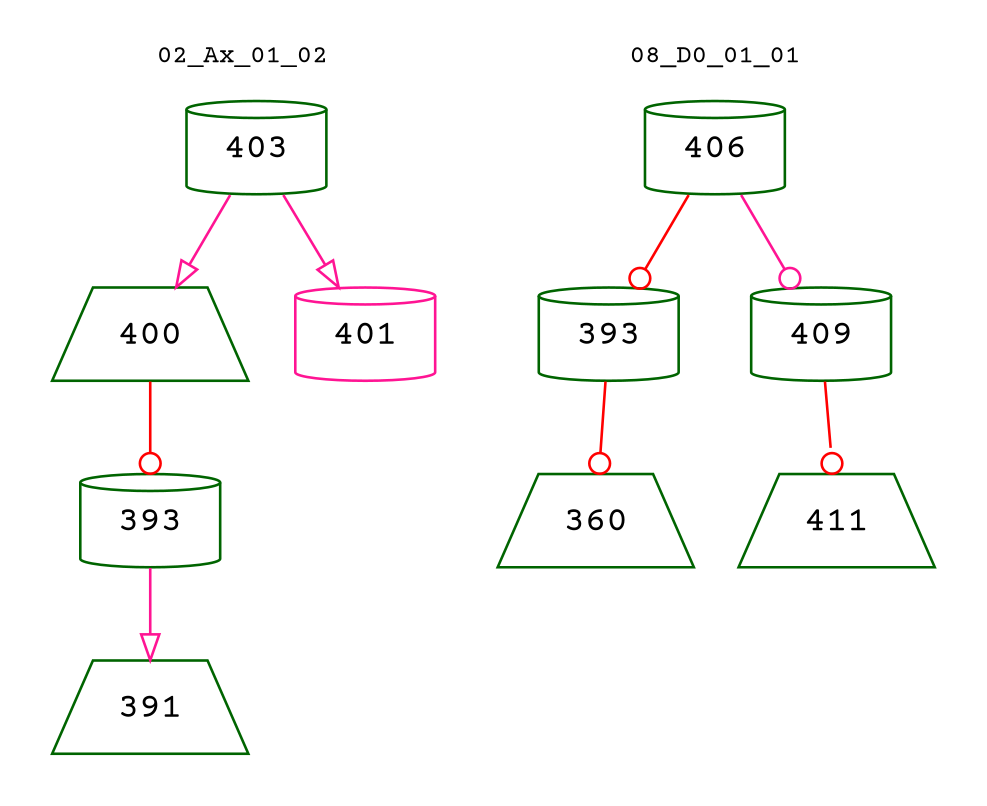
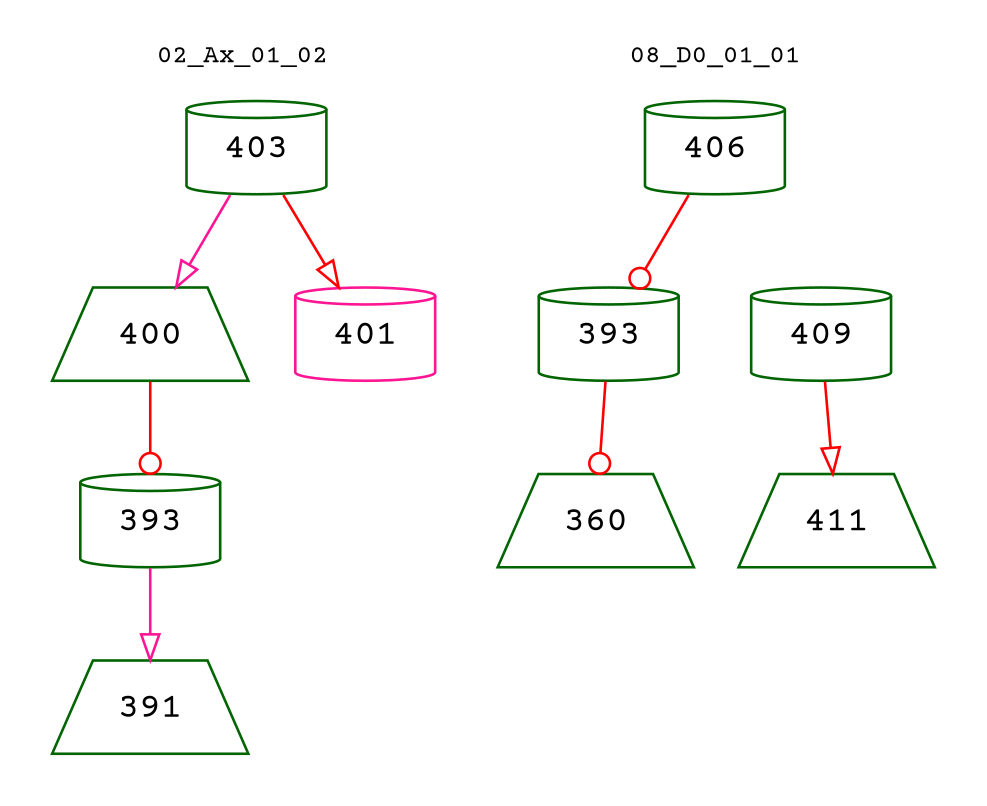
  digraph {
    fontname="Courier Prime"
    node [color=darkgreen fontname="Courier Prime" shape=cylinder]
    edge [arrowhead=odot color=red fontname="Courier Prime"]
    n1 [label=400 shape=trapezium]
    n2 [label=393]
    n3 [label=403]
    n4 [label=391 shape=trapezium]
    n5 [color=deeppink label=401]
    n6 [label=406]
    n7 [label=393]
    n8 [label=409]
    n9 [label=360 shape=trapezium]
    n10 [label=411 shape=trapezium]
    subgraph cluster_1 {
      color=white
      fontsize=10
      label="02_Ax_01_02"
      n1
      n2
      n3
      n4
      n5
    }
    subgraph cluster_2 {
      color=white
      fontsize=10
      label="08_D0_01_01"
      n6
      n7
      n8
      n9
      n10
    }
    n1 -> n2
    n2 -> n4 [arrowhead=onormal color=deeppink]
    n3 -> n1 [arrowhead=onormal color=deeppink]
-   n3 -> n5 [arrowhead=onormal color=deeppink]
+   n3 -> n5 [arrowhead=onormal]
    n6 -> n7
-   n6 -> n8 [color=deeppink]
    n7 -> n9
-   n8 -> n10
+   n8 -> n10 [arrowhead=onormal]
  }
